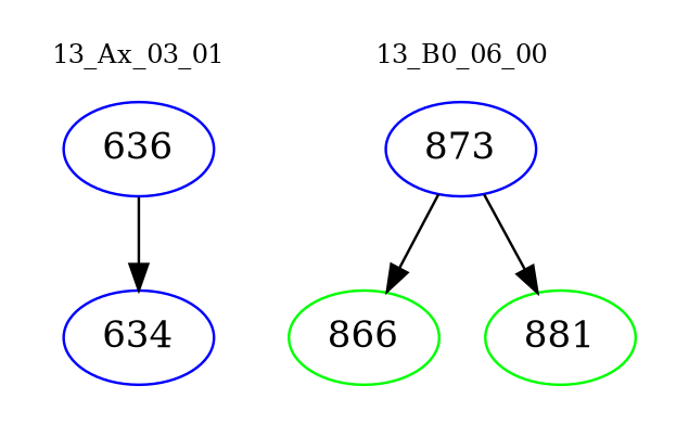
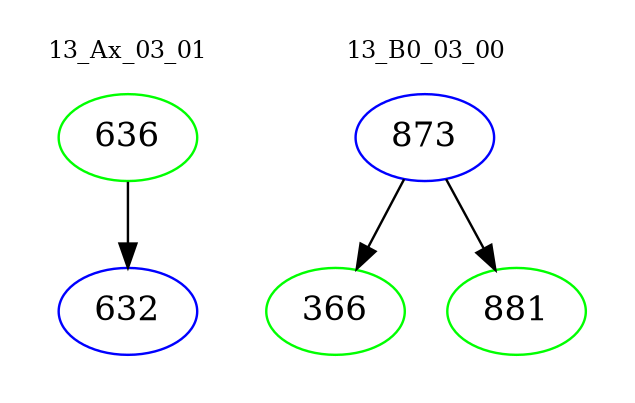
  digraph {
    node [color=blue]
    edge [color=black]
-   n1 [label=636]
-   n2 [label=634]
+   n1 [color=green label=636]
+   n2 [label=632]
    n3 [label=873]
-   n4 [color=green label=866]
+   n4 [color=green label=366]
    n5 [color=green label=881]
    subgraph cluster_1 {
      color=white
      fontsize=10
      label="13_Ax_03_01"
      n1
      n2
    }
    subgraph cluster_2 {
      color=white
      fontsize=10
-     label="13_B0_06_00"
+     label="13_B0_03_00"
      n3
      n4
      n5
    }
    n1 -> n2
    n3 -> n4
    n3 -> n5
  }
